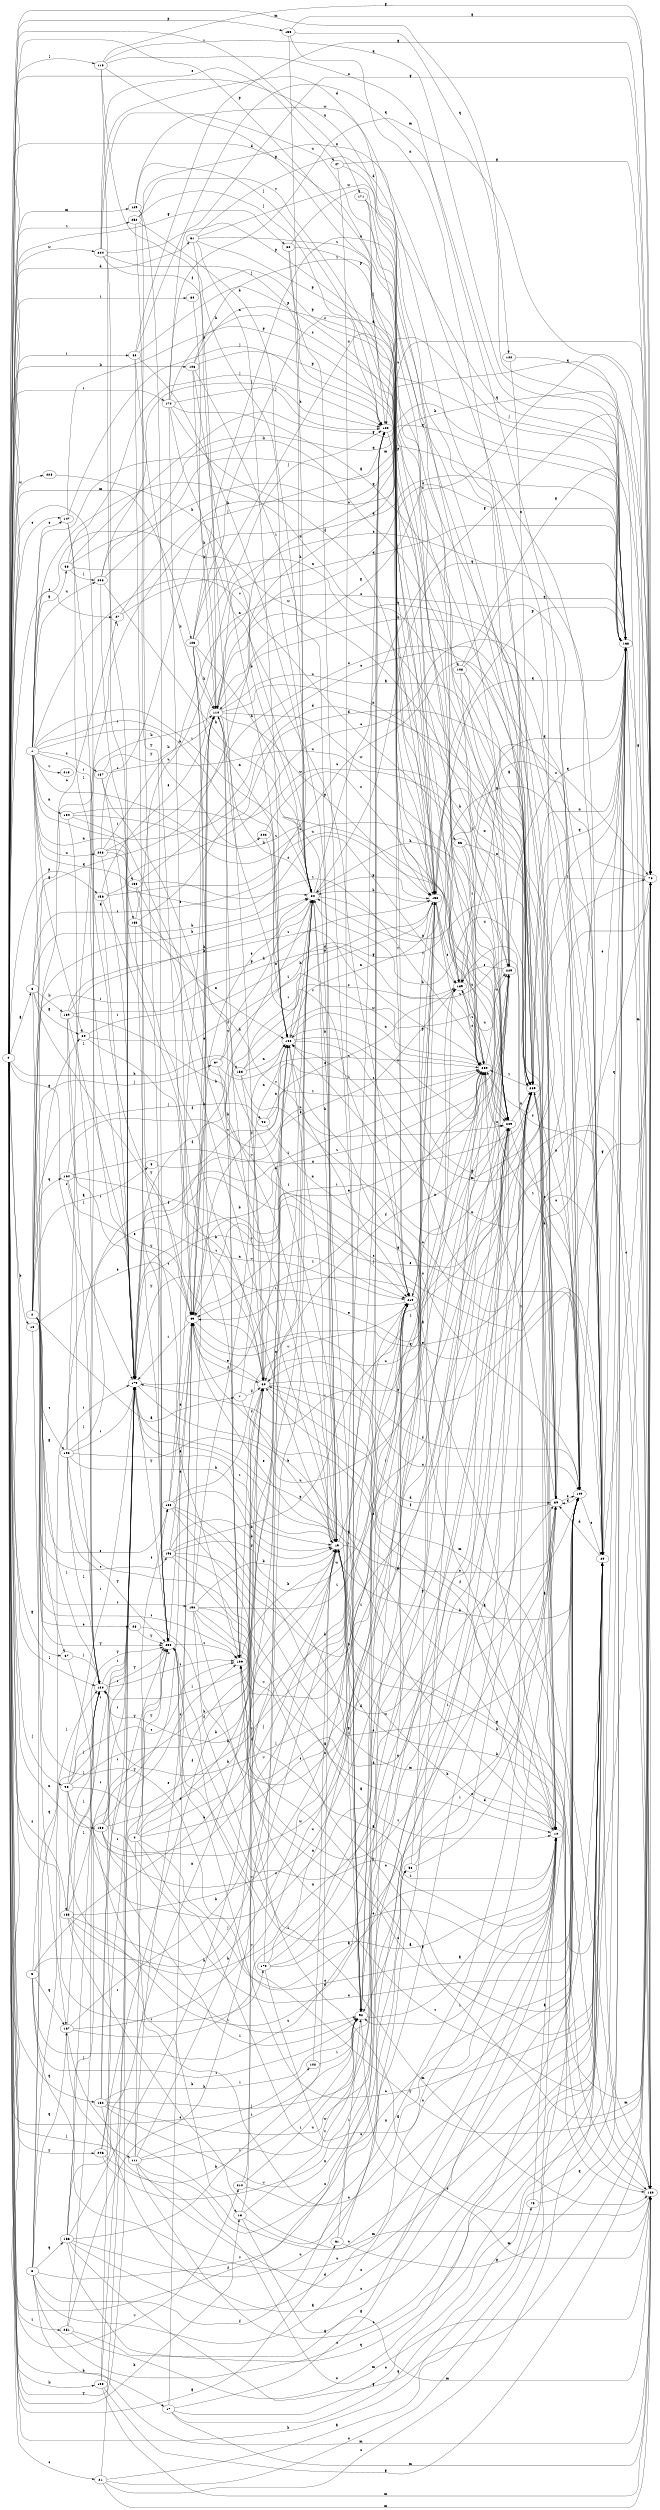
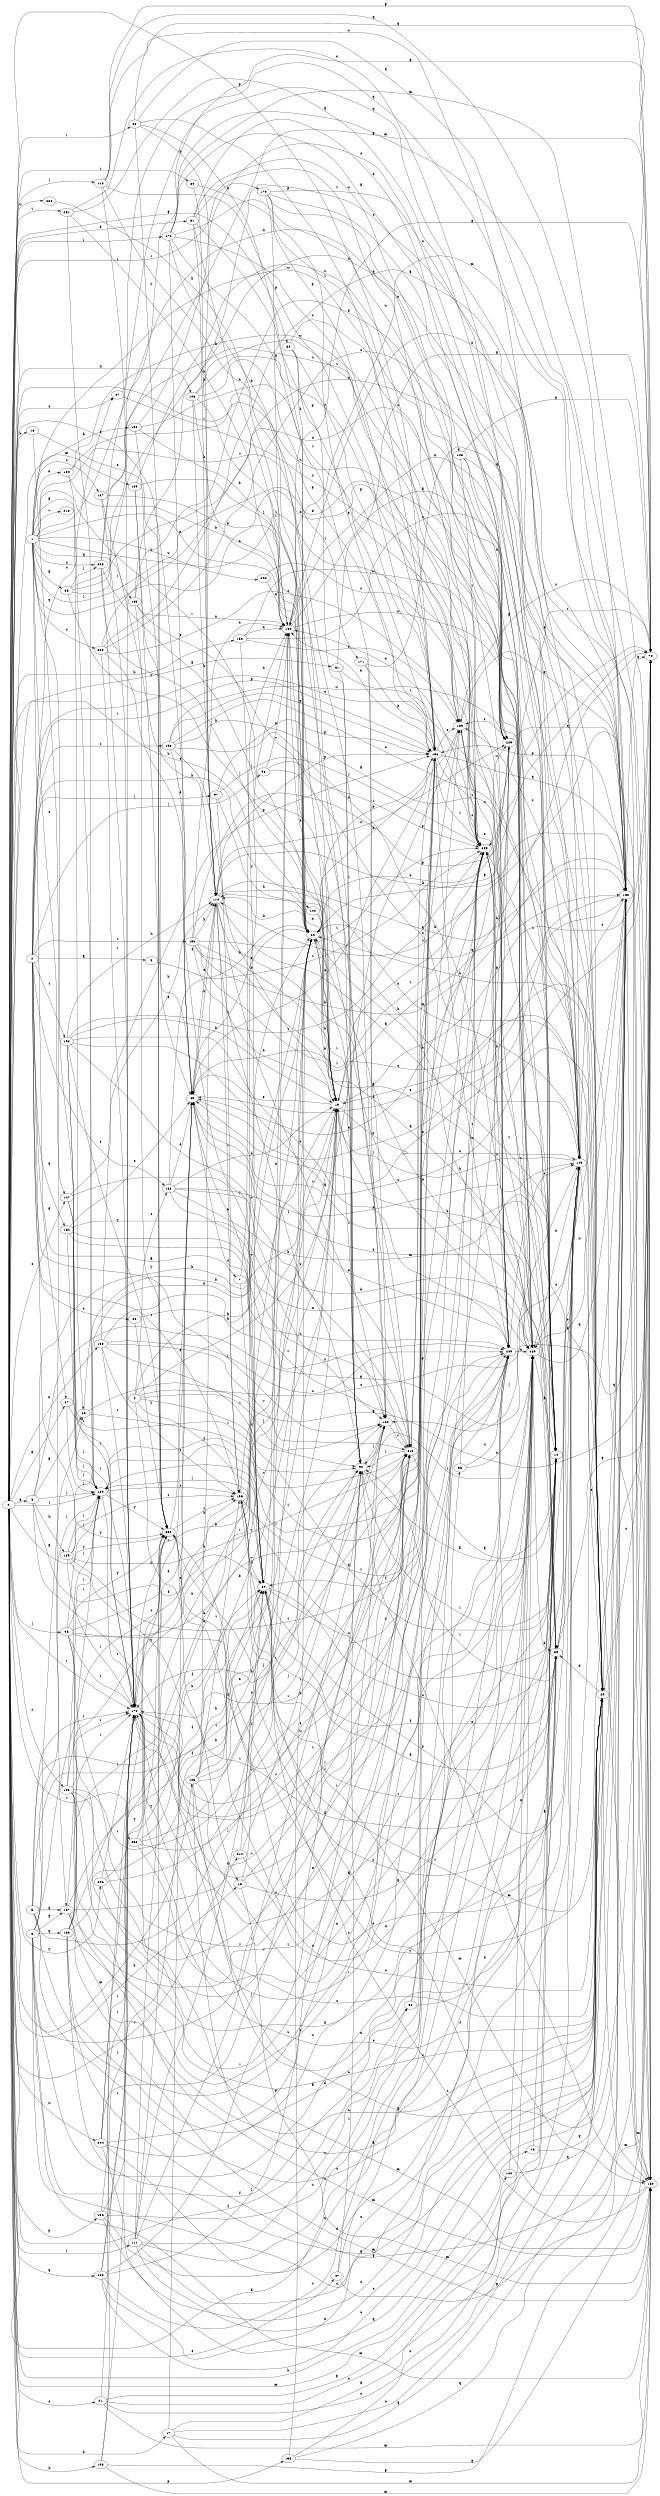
  strict digraph {
    rankdir=LR
    0
    6
    13
    17
    18
    21
    27
    n8 [label=31]
    36
    47
    49
    58
    61
    62
    67
    79
    84
    88
    95
    103
    106
    111
    118
    120
    122
    123
    129
    133
    142
    147
    153
    155
    156
    158
    162
    170
    171
    174
    179
    183
    210
    n42 [label=244]
    228
    246
    250
    251
    252
    69
    80
    29
    60
    70
    n53 [label=139]
    167
    10
    130
    168
    219
    149
    209
    39
    140
    229
    259
    110
    239
    90
    19
    189
    199
    100
    1
    68
    108
    134
    138
    163
    187
    202
    203
    208
    218
    2
    7
    9
    28
    97
    98
    164
    188
    190
    192
    193
    3
    166
    4
    5
    0 -> 6 [label=a]
    0 -> 13 [label=b]
    0 -> 17 [label=b]
    0 -> 18 [label=b]
    0 -> 21 [label=c]
    0 -> 27 [label=c]
    0 -> n8 [label=d]
    0 -> 36 [label=d]
    0 -> 47 [label=e]
    0 -> 49 [label=e]
    0 -> 58 [label=f]
    0 -> 61 [label=g]
    0 -> 62 [label=g]
    0 -> 67 [label=g]
    0 -> 79 [label=h]
    0 -> 84 [label=i]
    0 -> 88 [label=i]
    0 -> 95 [label=j]
    0 -> 103 [label=k]
    0 -> 106 [label=k]
    0 -> 111 [label=l]
    0 -> 118 [label=l]
    0 -> 120 [label=l]
    0 -> 122 [label=m]
    0 -> 123 [label=m]
    0 -> 129 [label=m]
    0 -> 133 [label=n]
    0 -> 142 [label=o]
    0 -> 147 [label=o]
    0 -> 153 [label=h]
    0 -> 155 [label=p]
    0 -> 156 [label=p]
-   0 -> 158 [label=p]
+   158 -> 0 [label=p]
    0 -> 162 [label=q]
    0 -> 170 [label=r]
    0 -> 171 [label=r]
    0 -> 174 [label=r]
    0 -> 179 [label=r]
    0 -> 183 [label=s]
    0 -> 210 [label=v]
    0 -> n42 [label=w]
    0 -> 228 [label=w]
    0 -> 246 [label=y]
    0 -> 250 [label=y]
    0 -> 251 [label=z]
    0 -> 252 [label=z]
    6 -> 120 [label=l]
    6 -> 69 [label=g]
    6 -> 80 [label=h]
    6 -> 29 [label=c]
    6 -> 60 [label=f]
    6 -> 70 [label=g]
    6 -> n53 [label=k]
    13 -> 49 [label=e]
    13 -> 167 [label=q]
    17 -> 49 [label=e]
    17 -> 29 [label=c]
    17 -> 10 [label=a]
    17 -> 130 [label=m]
    17 -> 168 [label=q]
    18 -> 60 [label=f]
    18 -> 10 [label=a]
    18 -> 130 [label=m]
    18 -> 219 [label=v]
    21 -> 179 [label=r]
    21 -> 29 [label=c]
    21 -> 10 [label=a]
    21 -> 130 [label=m]
    21 -> 149 [label=o]
    27 -> 168 [label=q]
    27 -> 209 [label=u]
    n8 -> 158 [label=p]
    n8 -> 39 [label=d]
    n8 -> 140 [label=n]
    n8 -> 229 [label=w]
    n8 -> 259 [label=z]
    n8 -> 110 [label=k]
    36 -> 209 [label=u]
    36 -> 259 [label=z]
    36 -> 239 [label=x]
    47 -> 70 [label=g]
    47 -> 209 [label=u]
    47 -> 90 [label=i]
    49 -> 179 [label=r]
    49 -> 29 [label=c]
    49 -> 60 [label=f]
    49 -> 168 [label=q]
    49 -> 259 [label=z]
    49 -> 110 [label=k]
    58 -> 158 [label=p]
    58 -> 39 [label=d]
    58 -> 239 [label=x]
    61 -> 70 [label=g]
    61 -> 259 [label=z]
    61 -> 90 [label=i]
    62 -> 158 [label=p]
    62 -> 80 [label=h]
    62 -> 209 [label=u]
    62 -> 90 [label=i]
    67 -> 120 [label=l]
    67 -> 90 [label=i]
    79 -> 10 [label=a]
    79 -> 168 [label=q]
    84 -> 158 [label=p]
    84 -> 110 [label=k]
    88 -> 158 [label=p]
    88 -> 250 [label=y]
    88 -> 80 [label=h]
    88 -> 70 [label=g]
    88 -> 168 [label=q]
    88 -> 110 [label=k]
    95 -> 120 [label=l]
    95 -> 179 [label=r]
    95 -> 250 [label=y]
    95 -> 219 [label=v]
    95 -> 39 [label=d]
    95 -> 229 [label=w]
    95 -> 239 [label=x]
    95 -> 19 [label=b]
    103 -> 179 [label=r]
    103 -> 250 [label=y]
    103 -> 70 [label=g]
    103 -> 130 [label=m]
    106 -> 158 [label=p]
    106 -> 140 [label=n]
    106 -> 259 [label=z]
    106 -> 110 [label=k]
    106 -> 90 [label=i]
    106 -> 189 [label=s]
    111 -> 49 [label=e]
    111 -> 250 [label=y]
    111 -> 80 [label=h]
    111 -> 29 [label=c]
    111 -> 149 [label=o]
    111 -> 209 [label=u]
    111 -> 229 [label=w]
    111 -> 90 [label=i]
    118 -> 158 [label=p]
    118 -> 179 [label=r]
    118 -> 80 [label=h]
    118 -> 70 [label=g]
    118 -> 168 [label=q]
    118 -> 149 [label=o]
    120 -> 179 [label=r]
    120 -> 250 [label=y]
    120 -> 219 [label=v]
    120 -> 149 [label=o]
    120 -> 199 [label=t]
    122 -> 168 [label=q]
    122 -> 239 [label=x]
    123 -> 80 [label=h]
    123 -> 60 [label=f]
    123 -> 10 [label=a]
    123 -> 209 [label=u]
    123 -> 140 [label=n]
    123 -> 110 [label=k]
    123 -> 239 [label=x]
    123 -> 199 [label=t]
    123 -> 100 [label=j]
    129 -> 49 [label=e]
    129 -> 250 [label=y]
    129 -> 229 [label=w]
    129 -> 100 [label=j]
    133 -> 179 [label=r]
    133 -> 219 [label=v]
    133 -> 209 [label=u]
    133 -> 110 [label=k]
    133 -> 90 [label=i]
    133 -> 19 [label=b]
    133 -> 199 [label=t]
    142 -> 90 [label=i]
    142 -> 19 [label=b]
    147 -> 120 [label=l]
    147 -> 158 [label=p]
    147 -> 179 [label=r]
    147 -> 100 [label=j]
    153 -> 29 [label=c]
    153 -> 60 [label=f]
    153 -> 140 [label=n]
    153 -> 229 [label=w]
    153 -> 189 [label=s]
    155 -> 80 [label=h]
    155 -> 70 [label=g]
    155 -> 168 [label=q]
    155 -> 239 [label=x]
    156 -> 179 [label=r]
    156 -> 29 [label=c]
    156 -> 60 [label=f]
    156 -> 168 [label=q]
    156 -> 209 [label=u]
    158 -> 120 [label=l]
    158 -> 179 [label=r]
    158 -> 80 [label=h]
    158 -> 168 [label=q]
    158 -> 219 [label=v]
    158 -> 209 [label=u]
    158 -> 140 [label=n]
    158 -> 259 [label=z]
    158 -> 239 [label=x]
    158 -> 189 [label=s]
    162 -> 179 [label=r]
    162 -> 250 [label=y]
    162 -> 29 [label=c]
    162 -> 209 [label=u]
    162 -> 239 [label=x]
    162 -> 90 [label=i]
    162 -> 100 [label=j]
    170 -> 158 [label=p]
    170 -> 10 [label=a]
    170 -> 149 [label=o]
    170 -> 140 [label=n]
    170 -> 229 [label=w]
    170 -> 239 [label=x]
    171 -> 158 [label=p]
    171 -> 168 [label=q]
    171 -> 100 [label=j]
    174 -> 49 [label=e]
    174 -> 70 [label=g]
    174 -> 10 [label=a]
    174 -> 130 [label=m]
    174 -> 259 [label=z]
    174 -> 19 [label=b]
    174 -> 189 [label=s]
    174 -> 100 [label=j]
    179 -> 250 [label=y]
    179 -> 29 [label=c]
    179 -> 70 [label=g]
    179 -> 10 [label=a]
    179 -> 130 [label=m]
    179 -> 259 [label=z]
    179 -> 189 [label=s]
    183 -> 120 [label=l]
    183 -> 179 [label=r]
    183 -> 80 [label=h]
    183 -> 29 [label=c]
    183 -> 130 [label=m]
    183 -> 219 [label=v]
    183 -> 239 [label=x]
    183 -> 189 [label=s]
    210 -> 60 [label=f]
    210 -> 239 [label=x]
    210 -> 90 [label=i]
    n42 -> 158 [label=p]
    n42 -> 179 [label=r]
    n42 -> 60 [label=f]
    n42 -> 209 [label=u]
    n42 -> 39 [label=d]
    n42 -> 239 [label=x]
    n42 -> 100 [label=j]
    228 -> 80 [label=h]
    246 -> 179 [label=r]
    246 -> 60 [label=f]
    246 -> 219 [label=v]
    246 -> 90 [label=i]
    250 -> 49 [label=e]
    250 -> 29 [label=c]
    250 -> 149 [label=o]
    250 -> 199 [label=t]
    251 -> 120 [label=l]
    251 -> 80 [label=h]
    251 -> 10 [label=a]
    251 -> 149 [label=o]
    252 -> 250 [label=y]
    252 -> 219 [label=v]
    252 -> 239 [label=x]
    252 -> 19 [label=b]
    252 -> 100 [label=j]
    69 -> 70 [label=g]
    69 -> 259 [label=z]
    69 -> 19 [label=b]
    80 -> 49 [label=e]
    80 -> 158 [label=p]
    80 -> 70 [label=g]
    80 -> 168 [label=q]
    80 -> 110 [label=k]
    80 -> 239 [label=x]
    80 -> 19 [label=b]
    29 -> 80 [label=h]
    29 -> 130 [label=m]
    29 -> 168 [label=q]
    29 -> 39 [label=d]
    29 -> 189 [label=s]
    60 -> 49 [label=e]
    60 -> 120 [label=l]
    60 -> 130 [label=m]
    60 -> 149 [label=o]
    60 -> 209 [label=u]
    60 -> 39 [label=d]
    60 -> 140 [label=n]
    70 -> 49 [label=e]
    70 -> 250 [label=y]
    70 -> 29 [label=c]
    70 -> 259 [label=z]
    70 -> 19 [label=b]
    70 -> 189 [label=s]
    n53 -> 120 [label=l]
    n53 -> 179 [label=r]
    n53 -> 80 [label=h]
    n53 -> 219 [label=v]
    n53 -> 39 [label=d]
    n53 -> 259 [label=z]
    n53 -> 199 [label=t]
    167 -> 120 [label=l]
    167 -> 29 [label=c]
    167 -> 130 [label=m]
    167 -> 219 [label=v]
    167 -> 259 [label=z]
    167 -> 19 [label=b]
    10 -> 49 [label=e]
    10 -> 179 [label=r]
    10 -> 90 [label=i]
    10 -> 19 [label=b]
    130 -> 60 [label=f]
    130 -> 140 [label=n]
    130 -> 110 [label=k]
    130 -> 19 [label=b]
    130 -> 199 [label=t]
    168 -> 49 [label=e]
    168 -> 158 [label=p]
    168 -> 70 [label=g]
    168 -> 130 [label=m]
    168 -> 149 [label=o]
    168 -> 110 [label=k]
    168 -> 239 [label=x]
    168 -> 199 [label=t]
    168 -> 100 [label=j]
    219 -> 158 [label=p]
    219 -> 179 [label=r]
    219 -> 10 [label=a]
    219 -> 90 [label=i]
    149 -> 250 [label=y]
    149 -> 29 [label=c]
    149 -> 60 [label=f]
    149 -> 39 [label=d]
    149 -> 140 [label=n]
    149 -> 259 [label=z]
    149 -> 110 [label=k]
    149 -> 239 [label=x]
    149 -> 19 [label=b]
    209 -> 49 [label=e]
    209 -> 179 [label=r]
    209 -> 149 [label=o]
    209 -> 239 [label=x]
    39 -> 60 [label=f]
    39 -> 70 [label=g]
    39 -> 149 [label=o]
    39 -> 259 [label=z]
    39 -> 90 [label=i]
    39 -> 199 [label=t]
    140 -> 80 [label=h]
    140 -> 70 [label=g]
    140 -> 10 [label=a]
    140 -> 130 [label=m]
    140 -> 229 [label=w]
    229 -> 49 [label=e]
    229 -> 80 [label=h]
    229 -> 60 [label=f]
    229 -> 168 [label=q]
    229 -> 189 [label=s]
    259 -> 209 [label=u]
    259 -> 140 [label=n]
    259 -> 229 [label=w]
    259 -> 189 [label=s]
    110 -> 49 [label=e]
    110 -> 158 [label=p]
    110 -> 10 [label=a]
    110 -> 168 [label=q]
    110 -> 219 [label=v]
    110 -> 149 [label=o]
    110 -> 229 [label=w]
    110 -> 239 [label=x]
    110 -> 90 [label=i]
    110 -> 199 [label=t]
    239 -> 179 [label=r]
    239 -> 80 [label=h]
    239 -> 10 [label=a]
    239 -> 168 [label=q]
    239 -> 149 [label=o]
    239 -> 39 [label=d]
    239 -> 259 [label=z]
    239 -> 90 [label=i]
    90 -> 10 [label=a]
    90 -> 130 [label=m]
    90 -> 100 [label=j]
    19 -> 49 [label=e]
    19 -> 179 [label=r]
    19 -> 80 [label=h]
    19 -> 70 [label=g]
    19 -> 149 [label=o]
    19 -> 140 [label=n]
    19 -> 259 [label=z]
    19 -> 90 [label=i]
    189 -> 49 [label=e]
    189 -> 168 [label=q]
    189 -> 209 [label=u]
    189 -> 259 [label=z]
    199 -> 60 [label=f]
    199 -> 259 [label=z]
    199 -> 19 [label=b]
    100 -> 219 [label=v]
    1 -> 67 [label=g]
    1 -> 147 [label=o]
    1 -> 179 [label=r]
    1 -> 69 [label=g]
    1 -> 80 [label=r]
    1 -> 219 [label=v]
    1 -> 39 [label=d]
    1 -> 140 [label=n]
    1 -> 229 [label=w]
    1 -> 259 [label=z]
    1 -> 239 [label=x]
    1 -> 68 [label=g]
    1 -> 108 [label=k]
    1 -> 134 [label=n]
    1 -> 138 [label=n]
    1 -> 163 [label=q]
    1 -> 187 [label=s]
    1 -> 202 [label=u]
    1 -> 203 [label=u]
    1 -> 208 [label=u]
    1 -> 218 [label=v]
    68 -> 29 [label=c]
    68 -> 70 [label=g]
    68 -> 239 [label=x]
    68 -> 100 [label=j]
    68 -> 208 [label=l]
    108 -> 70 [label=g]
    108 -> 10 [label=a]
    108 -> 168 [label=q]
    108 -> 259 [label=z]
    108 -> 239 [label=x]
    134 -> 120 [label=l]
    134 -> 209 [label=u]
    134 -> 229 [label=w]
    134 -> 19 [label=b]
    138 -> 250 [label=y]
    138 -> 149 [label=o]
    138 -> 259 [label=z]
    138 -> 19 [label=b]
    163 -> 250 [label=y]
    163 -> 29 [label=c]
    163 -> 219 [label=v]
    163 -> 39 [label=d]
    163 -> 140 [label=n]
    187 -> 179 [label=r]
    187 -> 209 [label=u]
    187 -> 110 [label=k]
    187 -> 19 [label=b]
    202 -> 140 [label=n]
    202 -> 189 [label=s]
    203 -> 179 [label=r]
    203 -> 29 [label=c]
    203 -> 60 [label=f]
    203 -> 168 [label=q]
    203 -> 149 [label=o]
    203 -> 189 [label=s]
    208 -> 179 [label=r]
    208 -> 80 [label=h]
    208 -> 130 [label=m]
    208 -> 168 [label=q]
    208 -> 100 [label=j]
    2 -> 27 [label=c]
    2 -> 158 [label=p]
    2 -> 250 [label=y]
    2 -> 80 [label=h]
    2 -> 149 [label=o]
    2 -> 199 [label=t]
    2 -> 100 [label=j]
    2 -> 7 [label=a]
    2 -> 9 [label=a]
    2 -> 28 [label=c]
    2 -> 97 [label=j]
    2 -> 98 [label=j]
    2 -> 164 [label=q]
    2 -> 188 [label=s]
    2 -> 190 [label=t]
    2 -> 192 [label=t]
    2 -> 193 [label=t]
    7 -> 60 [label=f]
    7 -> 140 [label=n]
-   7 -> 19 [label=b]
    9 -> 259 [label=z]
    28 -> 250 [label=y]
    28 -> 209 [label=u]
    97 -> 158 [label=p]
    97 -> 80 [label=h]
    97 -> 259 [label=z]
    97 -> 199 [label=t]
    98 -> 149 [label=o]
    98 -> 140 [label=n]
    98 -> 259 [label=z]
    164 -> 49 [label=e]
    164 -> 120 [label=l]
    164 -> 219 [label=v]
    164 -> 209 [label=u]
    164 -> 239 [label=x]
    188 -> 49 [label=e]
    188 -> 80 [label=h]
    188 -> 130 [label=m]
    188 -> 219 [label=v]
    188 -> 149 [label=o]
    188 -> 39 [label=d]
    188 -> 19 [label=b]
    190 -> 29 [label=c]
    190 -> 70 [label=g]
    190 -> 10 [label=a]
    190 -> 130 [label=m]
    190 -> 39 [label=d]
    190 -> 140 [label=n]
    190 -> 259 [label=z]
    190 -> 110 [label=k]
    190 -> 19 [label=b]
    192 -> 120 [label=l]
    192 -> 179 [label=r]
    192 -> 250 [label=y]
    192 -> 10 [label=a]
    192 -> 219 [label=v]
    192 -> 209 [label=u]
    192 -> 259 [label=z]
    192 -> 110 [label=k]
    192 -> 19 [label=b]
    193 -> 49 [label=e]
    193 -> 158 [label=p]
    193 -> 29 [label=c]
    193 -> 10 [label=a]
    193 -> 229 [label=w]
    193 -> 239 [label=x]
    193 -> 19 [label=b]
    3 -> 58 [label=f]
    3 -> 120 [label=l]
    3 -> 69 [label=g]
    3 -> 29 [label=c]
    3 -> 167 [label=q]
    3 -> 10 [label=a]
    3 -> 130 [label=m]
    3 -> 219 [label=v]
    3 -> 199 [label=t]
    3 -> 166 [label=q]
    166 -> 120 [label=l]
    166 -> 179 [label=r]
    166 -> 80 [label=h]
    166 -> 70 [label=g]
    166 -> 168 [label=q]
    166 -> 209 [label=u]
    166 -> 39 [label=d]
    166 -> 140 [label=n]
    166 -> 19 [label=b]
    4 -> 18 [label=b]
    4 -> 80 [label=h]
    4 -> 60 [label=f]
    4 -> 10 [label=a]
    4 -> 149 [label=o]
    4 -> 189 [label=s]
    4 -> 100 [label=j]
    4 -> 188 [label=s]
    5 -> 179 [label=r]
    5 -> 29 [label=c]
    5 -> 167 [label=q]
    5 -> 209 [label=u]
    5 -> 90 [label=i]
    5 -> 19 [label=b]
    5 -> 100 [label=j]
  }
